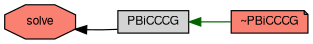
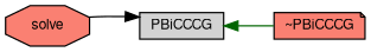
  digraph {
    rankdir=LR
    node [color=black fillcolor=salmon fontname=FreeSans fontsize=10 style=filled]
    edge [dir=back fontname=FreeSans fontsize=10 labelfontname=FreeSans labelfontsize=10 style=solid]
    n1 [fontcolor=black height=0.2 label=solve shape=octagon width=0.4]
    n2 [fillcolor=lightgrey height=0.2 label=PBiCCCG shape=box width=0.4]
    n3 [height=0.2 label="~PBiCCCG" shape=note width=0.4]
-   n1 -> n2 [color=black]
+   n2 -> n1 [color=black]
    n2 -> n3 [color=darkgreen]
  }
